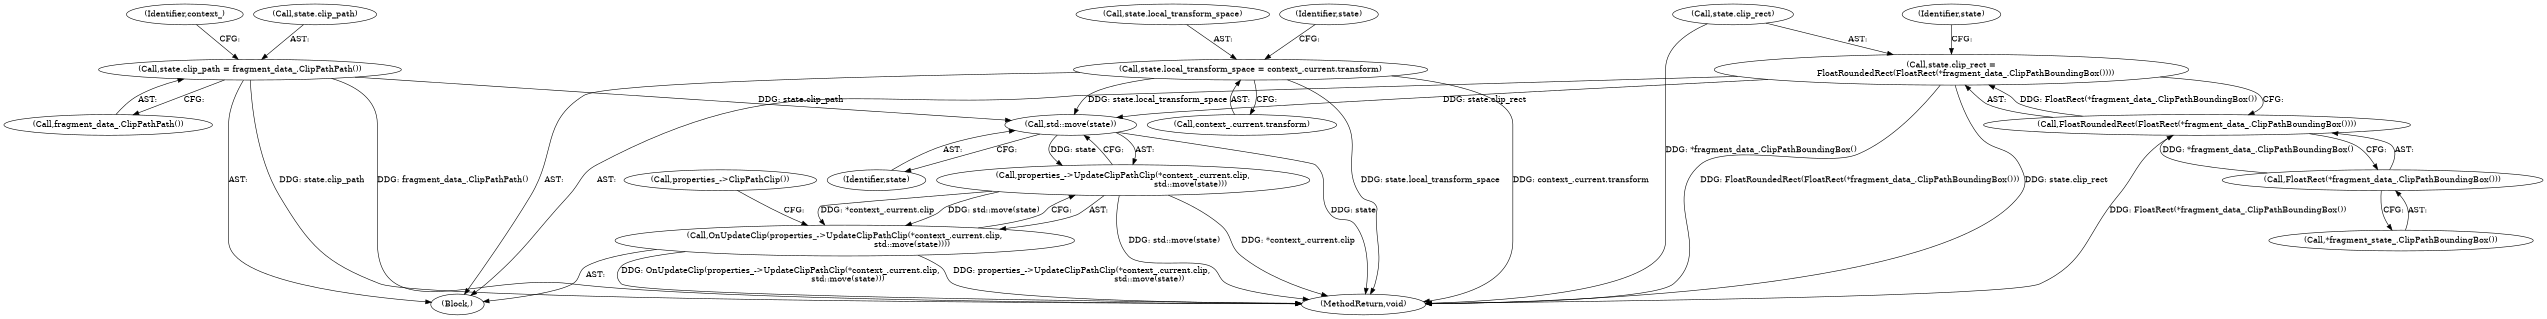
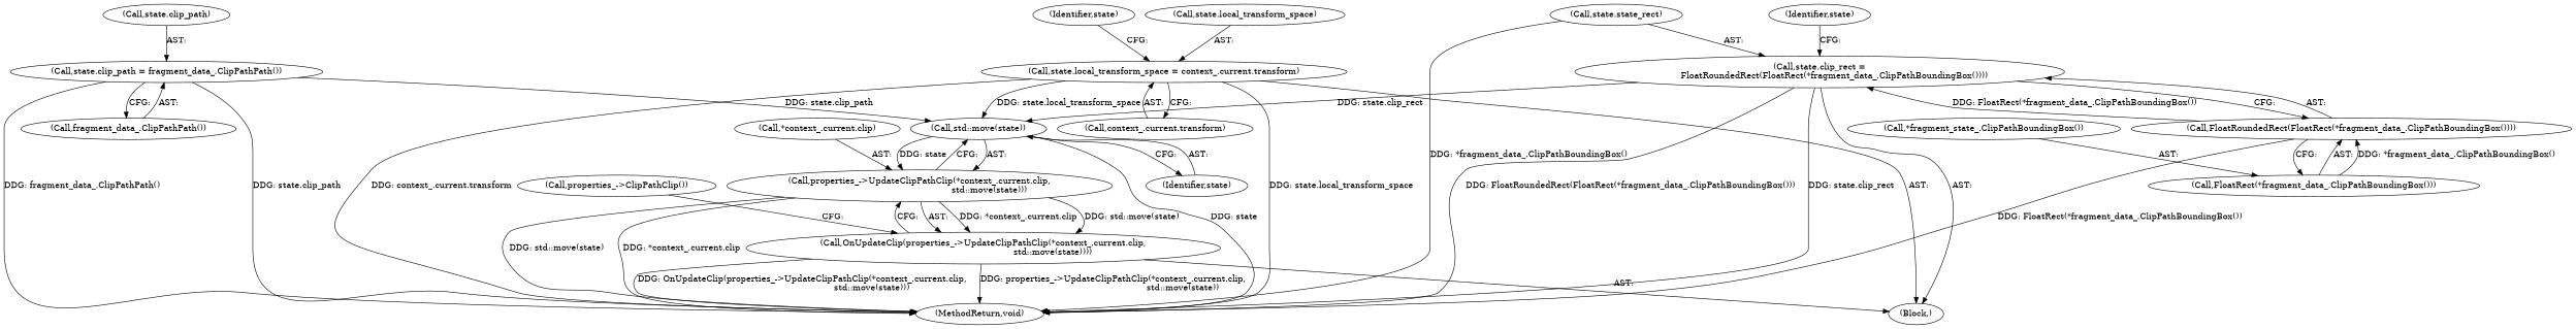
  digraph {
    n1 [label="(Call,std::move(state))"]
    n2 [label="(Call,properties_->UpdateClipPathClip(*context_.current.clip,\n                                                    std::move(state)))"]
    n3 [label="(Identifier,state)"]
    n4 [label="(MethodReturn,void)"]
    n5 [label="(Call,OnUpdateClip(properties_->UpdateClipPathClip(*context_.current.clip,\n                                                    std::move(state))))"]
    n6 [label="(Call,state.clip_path = fragment_data_.ClipPathPath())"]
    n7 [label="(Call,fragment_data_.ClipPathPath())"]
    n8 [label="(Block,)"]
    n9 [label="(Call,state.local_transform_space = context_.current.transform)"]
    n10 [label="(Call,context_.current.transform)"]
    n11 [label="(Call,state.clip_rect =\n           FloatRoundedRect(FloatRect(*fragment_data_.ClipPathBoundingBox())))"]
    n12 [label="(Call,FloatRoundedRect(FloatRect(*fragment_data_.ClipPathBoundingBox())))"]
    n13 [label="(Call,FloatRect(*fragment_data_.ClipPathBoundingBox()))"]
    n14 [label="(Call,*fragment_state_.ClipPathBoundingBox())"]
+   n15 [label="(Call,*context_.current.clip)"]
    n16 [label="(Identifier,state)"]
-   n17 [label="(Call,state.clip_rect)"]
+   n17 [label="(Call,state.state_rect)"]
    n18 [label="(Call,state.local_transform_space)"]
    n19 [label="(Identifier,state)"]
    n20 [label="(Call,properties_->ClipPathClip())"]
    n21 [label="(Call,state.clip_path)"]
-   n22 [label="(Identifier,context_)"]
    n1 -> n2 [label="AST: "]
    n1 -> n2 [label="DDG: state"]
    n1 -> n3 [label="CFG: "]
    n1 -> n4 [label="DDG: state"]
    n2 -> n1 [label="CFG: "]
    n2 -> n4 [label="DDG: std::move(state)"]
    n2 -> n4 [label="DDG: *context_.current.clip"]
    n2 -> n5 [label="AST: "]
    n2 -> n5 [label="DDG: *context_.current.clip"]
    n2 -> n5 [label="DDG: std::move(state)"]
    n3 -> n1 [label="AST: "]
    n5 -> n2 [label="CFG: "]
    n5 -> n4 [label="DDG: OnUpdateClip(properties_->UpdateClipPathClip(*context_.current.clip,\n                                                    std::move(state)))"]
    n5 -> n4 [label="DDG: properties_->UpdateClipPathClip(*context_.current.clip,\n                                                    std::move(state))"]
    n5 -> n8 [label="AST: "]
    n6 -> n1 [label="DDG: state.clip_path"]
    n6 -> n4 [label="DDG: fragment_data_.ClipPathPath()"]
    n6 -> n4 [label="DDG: state.clip_path"]
    n6 -> n7 [label="CFG: "]
-   n6 -> n8 [label="AST: "]
    n7 -> n6 [label="AST: "]
    n9 -> n1 [label="DDG: state.local_transform_space"]
    n9 -> n4 [label="DDG: state.local_transform_space"]
    n9 -> n4 [label="DDG: context_.current.transform"]
    n9 -> n8 [label="AST: "]
    n9 -> n10 [label="CFG: "]
    n10 -> n9 [label="AST: "]
    n11 -> n1 [label="DDG: state.clip_rect"]
    n11 -> n4 [label="DDG: FloatRoundedRect(FloatRect(*fragment_data_.ClipPathBoundingBox()))"]
    n11 -> n4 [label="DDG: state.clip_rect"]
    n11 -> n8 [label="AST: "]
    n11 -> n12 [label="CFG: "]
    n12 -> n4 [label="DDG: FloatRect(*fragment_data_.ClipPathBoundingBox())"]
    n12 -> n11 [label="AST: "]
    n12 -> n11 [label="DDG: FloatRect(*fragment_data_.ClipPathBoundingBox())"]
    n12 -> n13 [label="CFG: "]
    n13 -> n12 [label="AST: "]
    n13 -> n12 [label="DDG: *fragment_data_.ClipPathBoundingBox()"]
-   n13 -> n14 [label="CFG: "]
    n14 -> n13 [label="AST: "]
+   n15 -> n2 [label="AST: "]
    n16 -> n9 [label="CFG: "]
    n17 -> n4 [label="DDG: *fragment_data_.ClipPathBoundingBox()"]
    n17 -> n11 [label="AST: "]
    n18 -> n9 [label="AST: "]
    n19 -> n11 [label="CFG: "]
    n20 -> n5 [label="CFG: "]
    n21 -> n6 [label="AST: "]
-   n22 -> n6 [label="CFG: "]
  }
